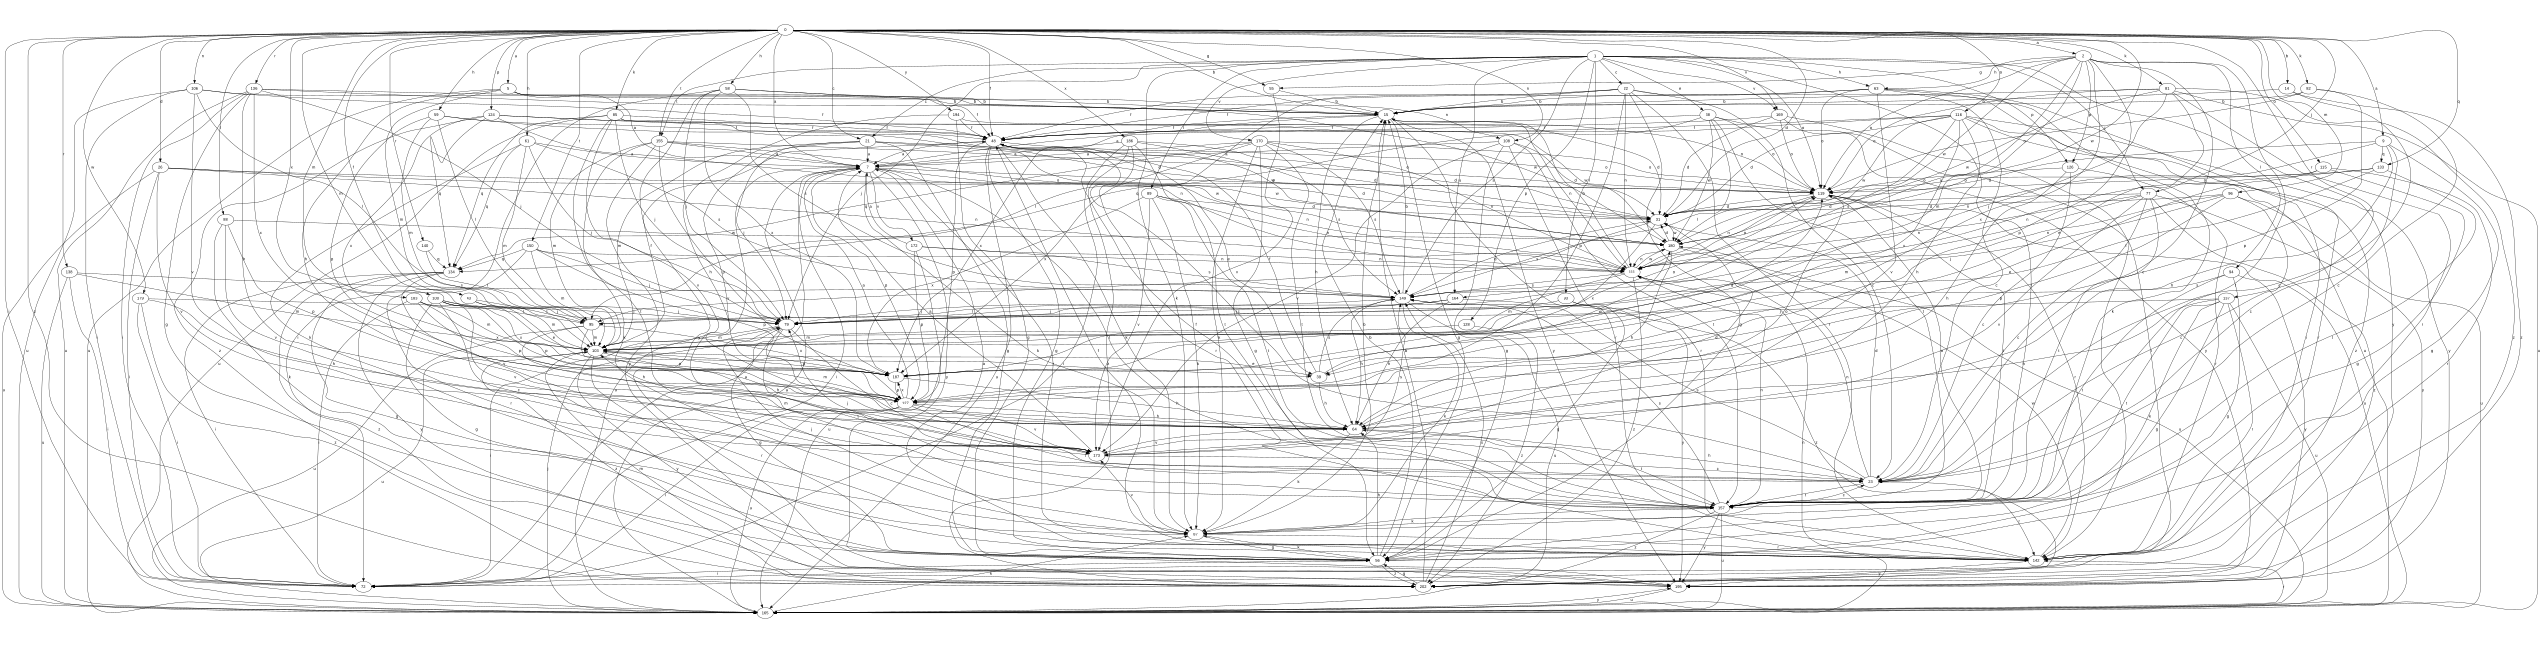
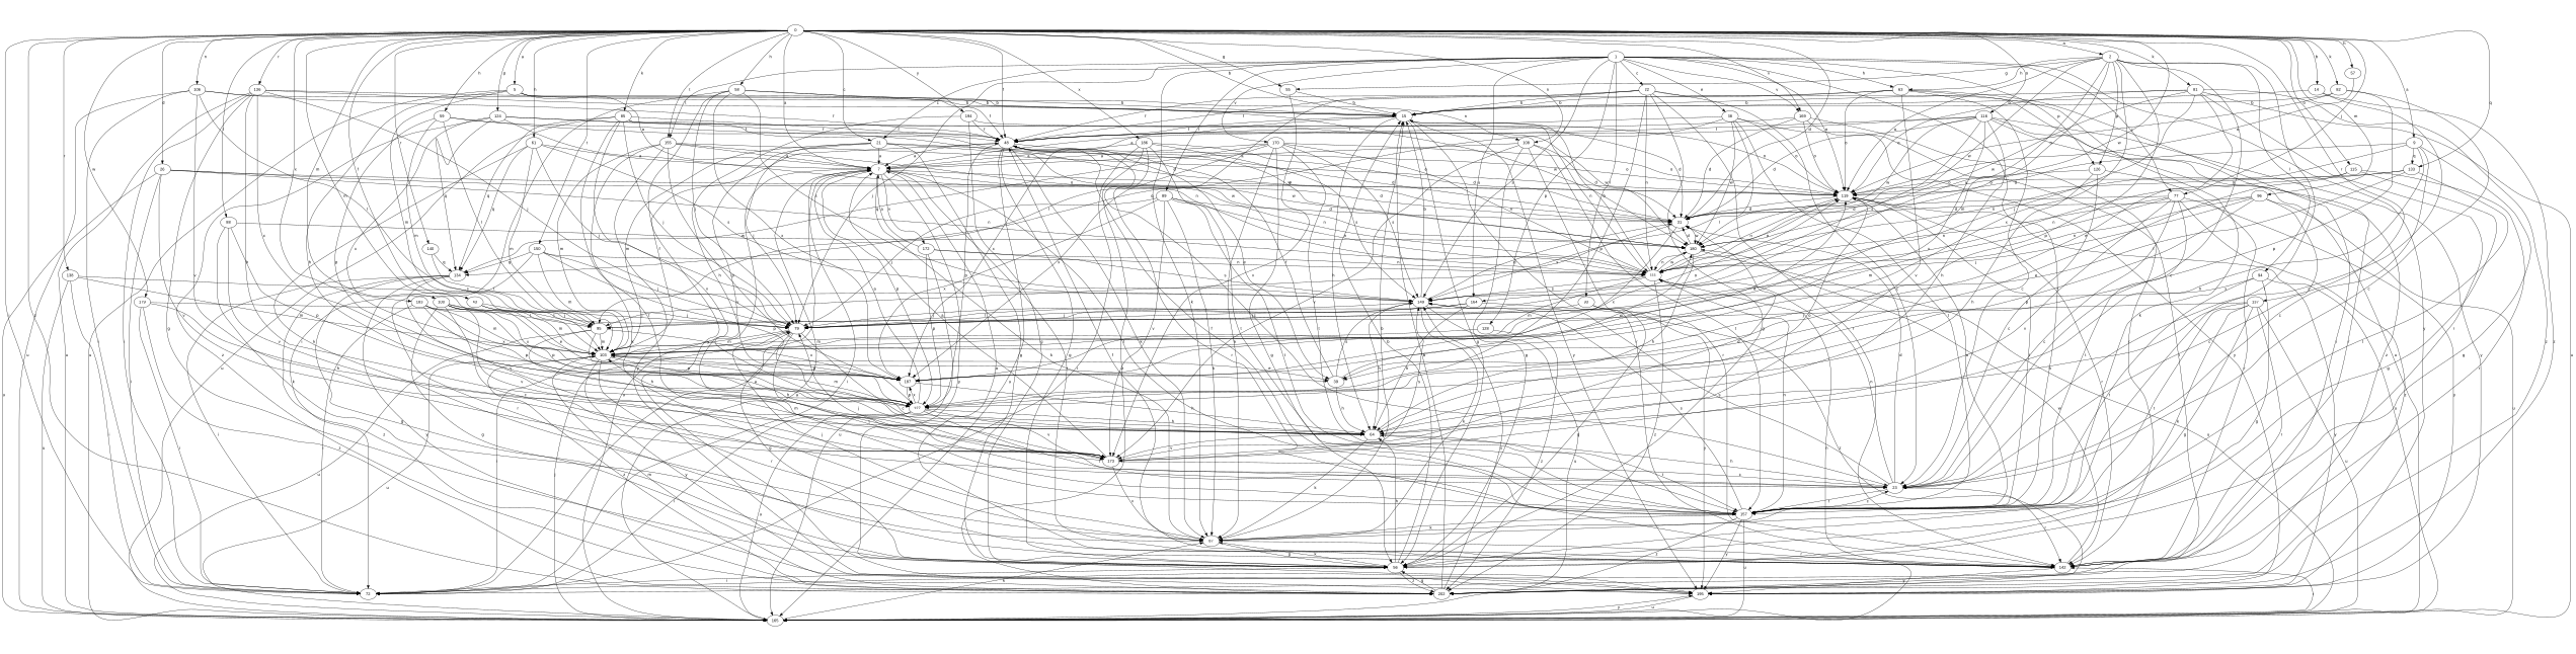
  strict digraph {
    fontname="Liberation Sans"
    node [fontname="Liberation Sans"]
    edge [fontname="Liberation Sans"]
    0
    2
    5
    n4 [label=9]
    7
    14
    15
    21
    26
    31
    43
    48
    55
+   57
    58
    59
    61
    72
    77
    81
    82
    85
    88
    96
    100
    103
    106
    108
    115
    116
    124
    133
    136
    137
    138
    140
    150
    155
    169
    179
    180
    183
    186
    194
    202
    63
    119
    126
    157
    164
    23
    94
    127
    187
    64
    165
    56
    111
    87
    195
    142
    172
    79
    173
    149
    95
    39
    134
    1
    22
    38
    89
    93
    n74 [label=128]
    170
    0 -> 2 [label=a]
    0 -> 5 [label=a]
    0 -> n4 [label=a]
    0 -> 7 [label=a]
    0 -> 14 [label=b]
    0 -> 15 [label=b]
    0 -> 21 [label=c]
    0 -> 26 [label=d]
    0 -> 31 [label=d]
    0 -> 43 [label=f]
    0 -> 48 [label=f]
    0 -> 55 [label=g]
+   0 -> 57 [label=h]
    0 -> 58 [label=h]
    0 -> 59 [label=h]
    0 -> 61 [label=h]
    0 -> 72 [label=i]
    0 -> 77 [label=j]
    0 -> 81 [label=k]
    0 -> 82 [label=k]
    0 -> 85 [label=k]
    0 -> 88 [label=l]
    0 -> 96 [label=m]
    0 -> 100 [label=m]
    0 -> 103 [label=m]
    0 -> 106 [label=n]
    0 -> 108 [label=n]
    0 -> 115 [label=o]
    0 -> 116 [label=o]
    0 -> 124 [label=p]
    0 -> 133 [label=q]
    0 -> 136 [label=r]
    0 -> 137 [label=r]
    0 -> 138 [label=r]
    0 -> 140 [label=r]
    0 -> 150 [label=t]
    0 -> 155 [label=t]
    0 -> 169 [label=v]
    0 -> 179 [label=w]
    0 -> 180 [label=w]
    0 -> 183 [label=x]
    0 -> 186 [label=x]
    0 -> 194 [label=y]
    0 -> 202 [label=z]
    2 -> 55 [label=g]
    2 -> 103 [label=m]
    2 -> 180 [label=w]
    2 -> 63 [label=h]
    2 -> 119 [label=o]
    2 -> 126 [label=p]
    2 -> 157 [label=t]
    2 -> 164 [label=u]
    2 -> 23 [label=c]
    2 -> 94 [label=l]
    2 -> 127 [label=p]
    2 -> 187 [label=x]
    5 -> 7 [label=a]
    5 -> 15 [label=b]
    5 -> 103 [label=m]
    5 -> 108 [label=n]
    5 -> 64 [label=h]
    5 -> 165 [label=u]
    n4 -> 31 [label=d]
    n4 -> 133 [label=q]
    n4 -> 23 [label=c]
    n4 -> 64 [label=h]
    n4 -> 56 [label=g]
    n4 -> 111 [label=n]
    7 -> 72 [label=i]
    7 -> 119 [label=o]
    7 -> 157 [label=t]
    7 -> 127 [label=p]
    7 -> 165 [label=u]
    7 -> 111 [label=n]
    7 -> 87 [label=k]
    7 -> 195 [label=y]
    7 -> 142 [label=r]
    7 -> 172 [label=v]
    14 -> 15 [label=b]
    14 -> 202 [label=z]
    14 -> 23 [label=c]
    15 -> 48 [label=f]
    15 -> 187 [label=x]
    15 -> 64 [label=h]
    15 -> 56 [label=g]
    15 -> 111 [label=n]
    15 -> 195 [label=y]
    15 -> 142 [label=r]
    21 -> 7 [label=a]
    21 -> 31 [label=d]
    21 -> 103 [label=m]
    21 -> 180 [label=w]
    21 -> 56 [label=g]
    21 -> 79 [label=j]
    21 -> 173 [label=v]
    26 -> 31 [label=d]
    26 -> 72 [label=i]
    26 -> 119 [label=o]
    26 -> 165 [label=u]
    26 -> 111 [label=n]
    26 -> 173 [label=v]
    31 -> 180 [label=w]
    31 -> 187 [label=x]
    31 -> 149 [label=s]
    43 -> 103 [label=m]
    43 -> 95 [label=l]
    43 -> 39 [label=e]
    48 -> 7 [label=a]
    48 -> 119 [label=o]
    48 -> 23 [label=c]
    48 -> 127 [label=p]
    48 -> 165 [label=u]
    48 -> 56 [label=g]
    48 -> 87 [label=k]
    48 -> 39 [label=e]
    55 -> 15 [label=b]
    55 -> 173 [label=v]
+   57 -> 119 [label=o]
    58 -> 15 [label=b]
    58 -> 48 [label=f]
    58 -> 72 [label=i]
    58 -> 187 [label=x]
    58 -> 195 [label=y]
    58 -> 79 [label=j]
    58 -> 149 [label=s]
    59 -> 31 [label=d]
    59 -> 48 [label=f]
    59 -> 103 [label=m]
    59 -> 127 [label=p]
    59 -> 95 [label=l]
    61 -> 7 [label=a]
    61 -> 103 [label=m]
    61 -> 87 [label=k]
    61 -> 79 [label=j]
    61 -> 149 [label=s]
    61 -> 134 [label=q]
    72 -> 7 [label=a]
    77 -> 31 [label=d]
    77 -> 103 [label=m]
    77 -> 202 [label=z]
    77 -> 157 [label=t]
    77 -> 23 [label=c]
    77 -> 111 [label=n]
    77 -> 195 [label=y]
    77 -> 173 [label=v]
    81 -> 15 [label=b]
    81 -> 180 [label=w]
    81 -> 202 [label=z]
    81 -> 119 [label=o]
    81 -> 165 [label=u]
    81 -> 142 [label=r]
    81 -> 79 [label=j]
    81 -> 39 [label=e]
    82 -> 15 [label=b]
    82 -> 119 [label=o]
    82 -> 23 [label=c]
    82 -> 127 [label=p]
    85 -> 31 [label=d]
    85 -> 48 [label=f]
    85 -> 180 [label=w]
    85 -> 157 [label=t]
    85 -> 165 [label=u]
    85 -> 79 [label=j]
    85 -> 173 [label=v]
    85 -> 134 [label=q]
    88 -> 180 [label=w]
    88 -> 127 [label=p]
    88 -> 87 [label=k]
    88 -> 173 [label=v]
    96 -> 31 [label=d]
    96 -> 23 [label=c]
    96 -> 127 [label=p]
    96 -> 165 [label=u]
    96 -> 111 [label=n]
    96 -> 79 [label=j]
    100 -> 23 [label=c]
    100 -> 127 [label=p]
    100 -> 187 [label=x]
    100 -> 56 [label=g]
    100 -> 79 [label=j]
    100 -> 173 [label=v]
    100 -> 95 [label=l]
    103 -> 48 [label=f]
    103 -> 202 [label=z]
    103 -> 119 [label=o]
    103 -> 187 [label=p]
    103 -> 64 [label=h]
    103 -> 165 [label=u]
    103 -> 195 [label=y]
    103 -> 142 [label=r]
    103 -> 39 [label=e]
    106 -> 15 [label=b]
    106 -> 48 [label=f]
    106 -> 72 [label=i]
    106 -> 165 [label=u]
    106 -> 173 [label=v]
    106 -> 95 [label=l]
    108 -> 7 [label=a]
    108 -> 31 [label=d]
    108 -> 157 [label=t]
    108 -> 56 [label=g]
    108 -> 142 [label=r]
    108 -> 173 [label=v]
    115 -> 119 [label=o]
    115 -> 56 [label=g]
    115 -> 142 [label=r]
    115 -> 39 [label=e]
    116 -> 7 [label=a]
    116 -> 31 [label=d]
    116 -> 48 [label=f]
    116 -> 180 [label=w]
    116 -> 202 [label=z]
    116 -> 187 [label=x]
    116 -> 64 [label=h]
    116 -> 195 [label=y]
    116 -> 142 [label=r]
    116 -> 149 [label=s]
    124 -> 48 [label=f]
    124 -> 180 [label=w]
    124 -> 202 [label=z]
    124 -> 187 [label=x]
    124 -> 111 [label=n]
    124 -> 134 [label=q]
    133 -> 119 [label=o]
    133 -> 157 [label=t]
    133 -> 111 [label=n]
    133 -> 95 [label=l]
    136 -> 15 [label=b]
    136 -> 72 [label=i]
    136 -> 180 [label=w]
    136 -> 187 [label=x]
    136 -> 64 [label=h]
    136 -> 165 [label=u]
    136 -> 56 [label=g]
    136 -> 79 [label=j]
    137 -> 157 [label=t]
    137 -> 64 [label=h]
    137 -> 165 [label=u]
    137 -> 56 [label=g]
    137 -> 87 [label=k]
    137 -> 142 [label=r]
    137 -> 79 [label=j]
    138 -> 72 [label=i]
    138 -> 103 [label=m]
    138 -> 165 [label=u]
    138 -> 149 [label=s]
    140 -> 95 [label=l]
    140 -> 134 [label=q]
    150 -> 103 [label=m]
    150 -> 127 [label=p]
    150 -> 111 [label=n]
    150 -> 142 [label=r]
    150 -> 79 [label=j]
    150 -> 134 [label=q]
    155 -> 7 [label=a]
    155 -> 103 [label=m]
    155 -> 180 [label=w]
    155 -> 119 [label=o]
    155 -> 127 [label=p]
    155 -> 87 [label=k]
    155 -> 195 [label=y]
    169 -> 31 [label=d]
    169 -> 48 [label=f]
    169 -> 72 [label=i]
    169 -> 119 [label=o]
    169 -> 142 [label=r]
    179 -> 72 [label=i]
    179 -> 202 [label=z]
    179 -> 64 [label=h]
    179 -> 79 [label=j]
    180 -> 31 [label=d]
    180 -> 64 [label=h]
    180 -> 165 [label=u]
    180 -> 111 [label=n]
    183 -> 72 [label=i]
    183 -> 103 [label=m]
    183 -> 127 [label=p]
    183 -> 187 [label=x]
    183 -> 79 [label=j]
    186 -> 7 [label=a]
    186 -> 31 [label=d]
    186 -> 72 [label=i]
    186 -> 202 [label=z]
    186 -> 157 [label=t]
    186 -> 142 [label=r]
    186 -> 149 [label=s]
    194 -> 48 [label=f]
    194 -> 119 [label=o]
    194 -> 64 [label=h]
    194 -> 56 [label=g]
    202 -> 15 [label=b]
    202 -> 103 [label=m]
    202 -> 56 [label=g]
    202 -> 149 [label=s]
    63 -> 15 [label=b]
    63 -> 48 [label=f]
    63 -> 72 [label=i]
    63 -> 119 [label=o]
    63 -> 23 [label=c]
    63 -> 87 [label=k]
    63 -> 173 [label=v]
    119 -> 31 [label=d]
    119 -> 157 [label=t]
    119 -> 165 [label=u]
    119 -> 111 [label=n]
    119 -> 142 [label=r]
    126 -> 119 [label=o]
    126 -> 23 [label=c]
    126 -> 64 [label=h]
    126 -> 142 [label=r]
    157 -> 48 [label=f]
    157 -> 202 [label=z]
    157 -> 119 [label=o]
    157 -> 23 [label=c]
    157 -> 165 [label=u]
    157 -> 111 [label=n]
    157 -> 87 [label=k]
    157 -> 195 [label=y]
    157 -> 149 [label=s]
    164 -> 202 [label=z]
    164 -> 64 [label=h]
    164 -> 79 [label=j]
    164 -> 95 [label=l]
    23 -> 31 [label=d]
    23 -> 157 [label=t]
    23 -> 64 [label=h]
    23 -> 111 [label=n]
    23 -> 142 [label=r]
    23 -> 79 [label=j]
    23 -> 149 [label=s]
    94 -> 157 [label=t]
    94 -> 56 [label=g]
    94 -> 195 [label=y]
    94 -> 149 [label=s]
    127 -> 7 [label=a]
    127 -> 72 [label=i]
    127 -> 103 [label=m]
    127 -> 157 [label=t]
    127 -> 187 [label=x]
    127 -> 64 [label=h]
    127 -> 165 [label=u]
    127 -> 173 [label=v]
    187 -> 119 [label=d]
    187 -> 127 [label=p]
    187 -> 64 [label=h]
    64 -> 119 [label=o]
    64 -> 157 [label=t]
    64 -> 87 [label=k]
    64 -> 173 [label=v]
    165 -> 7 [label=a]
    165 -> 111 [label=n]
    165 -> 87 [label=k]
    165 -> 195 [label=y]
    165 -> 142 [label=r]
    165 -> 79 [label=j]
    56 -> 15 [label=b]
    56 -> 72 [label=i]
    56 -> 202 [label=z]
    56 -> 64 [label=h]
    56 -> 87 [label=k]
    111 -> 15 [label=b]
    111 -> 103 [label=m]
    111 -> 180 [label=w]
    111 -> 202 [label=z]
    111 -> 119 [label=o]
    111 -> 149 [label=s]
    87 -> 15 [label=b]
    87 -> 56 [label=g]
    87 -> 142 [label=r]
    87 -> 79 [label=j]
-   87 -> 173 [label=v]
+   173 -> 87 [label=v]
    195 -> 165 [label=u]
    142 -> 7 [label=a]
    142 -> 48 [label=f]
    142 -> 180 [label=w]
    142 -> 195 [label=y]
    172 -> 7 [label=a]
    172 -> 127 [label=p]
    172 -> 165 [label=u]
    172 -> 111 [label=n]
    172 -> 149 [label=s]
    79 -> 72 [label=i]
    79 -> 103 [label=m]
    79 -> 157 [label=t]
    79 -> 23 [label=c]
    79 -> 56 [label=g]
    173 -> 7 [label=a]
    173 -> 31 [label=d]
    173 -> 103 [label=m]
    173 -> 23 [label=c]
    173 -> 149 [label=s]
    149 -> 15 [label=b]
    149 -> 31 [label=d]
    149 -> 64 [label=h]
    149 -> 165 [label=u]
    149 -> 87 [label=k]
    149 -> 79 [label=j]
    95 -> 103 [label=m]
    95 -> 127 [label=p]
    95 -> 187 [label=x]
    95 -> 64 [label=h]
    95 -> 165 [label=u]
    39 -> 48 [label=f]
    39 -> 180 [label=w]
    39 -> 64 [label=h]
    39 -> 149 [label=s]
    134 -> 72 [label=i]
    134 -> 202 [label=z]
    134 -> 56 [label=g]
    134 -> 195 [label=y]
    134 -> 173 [label=v]
    1 -> 21 [label=c]
    1 -> 77 [label=j]
    1 -> 155 [label=t]
    1 -> 169 [label=v]
    1 -> 63 [label=h]
    1 -> 119 [label=o]
    1 -> 126 [label=p]
    1 -> 157 [label=t]
    1 -> 164 [label=u]
    1 -> 87 [label=k]
    1 -> 195 [label=y]
    1 -> 79 [label=j]
    1 -> 149 [label=s]
    1 -> 22 [label=c]
    1 -> 38 [label=e]
    1 -> 89 [label=l]
    1 -> 93 [label=l]
    1 -> n74 [label=p]
    1 -> 170 [label=v]
    22 -> 15 [label=b]
    22 -> 48 [label=f]
    22 -> 23 [label=c]
    22 -> 127 [label=p]
    22 -> 165 [label=u]
    22 -> 56 [label=g]
    22 -> 111 [label=n]
    22 -> 142 [label=r]
    22 -> 95 [label=l]
    38 -> 48 [label=f]
    38 -> 180 [label=w]
    38 -> 119 [label=o]
    38 -> 157 [label=t]
    38 -> 195 [label=y]
    38 -> 95 [label=l]
    38 -> 134 [label=q]
    89 -> 31 [label=d]
    89 -> 157 [label=t]
    89 -> 187 [label=x]
    89 -> 111 [label=n]
    89 -> 87 [label=k]
+   89 -> 79 [label=j]
    89 -> 173 [label=v]
    93 -> 56 [label=g]
    93 -> 195 [label=y]
    93 -> 79 [label=j]
    n74 -> 103 [label=m]
    n74 -> 202 [label=z]
    170 -> 7 [label=a]
    170 -> 119 [label=o]
    170 -> 157 [label=t]
    170 -> 187 [label=x]
    170 -> 56 [label=g]
    170 -> 111 [label=n]
    170 -> 87 [label=k]
    170 -> 149 [label=s]
    170 -> 134 [label=q]
  }
